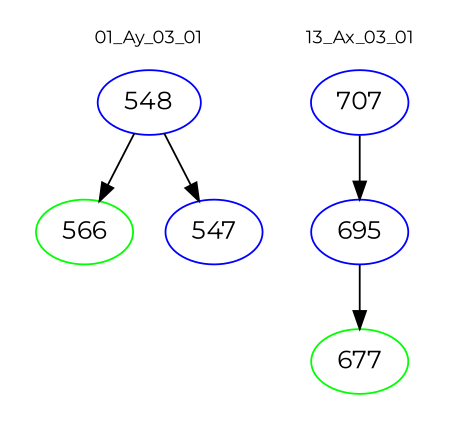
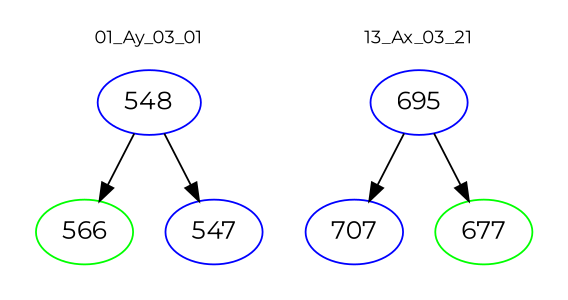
  digraph {
    fontname=Montserrat
    node [color=blue fontname=Montserrat]
    edge [color=black fontname=Montserrat]
    n1 [label=548]
    n2 [color=green label=566]
    n3 [label=547]
    n4 [label=695]
    n5 [label=707]
    n6 [color=green label=677]
    subgraph cluster_1 {
      color=white
      fontsize=10
      label="01_Ay_03_01"
      n1
      n2
      n3
    }
    subgraph cluster_2 {
      color=white
      fontsize=10
-     label="13_Ax_03_01"
+     label="13_Ax_03_21"
      n4
      n5
      n6
    }
    n1 -> n2
    n1 -> n3
-   n5 -> n4
+   n4 -> n5
    n4 -> n6
  }
